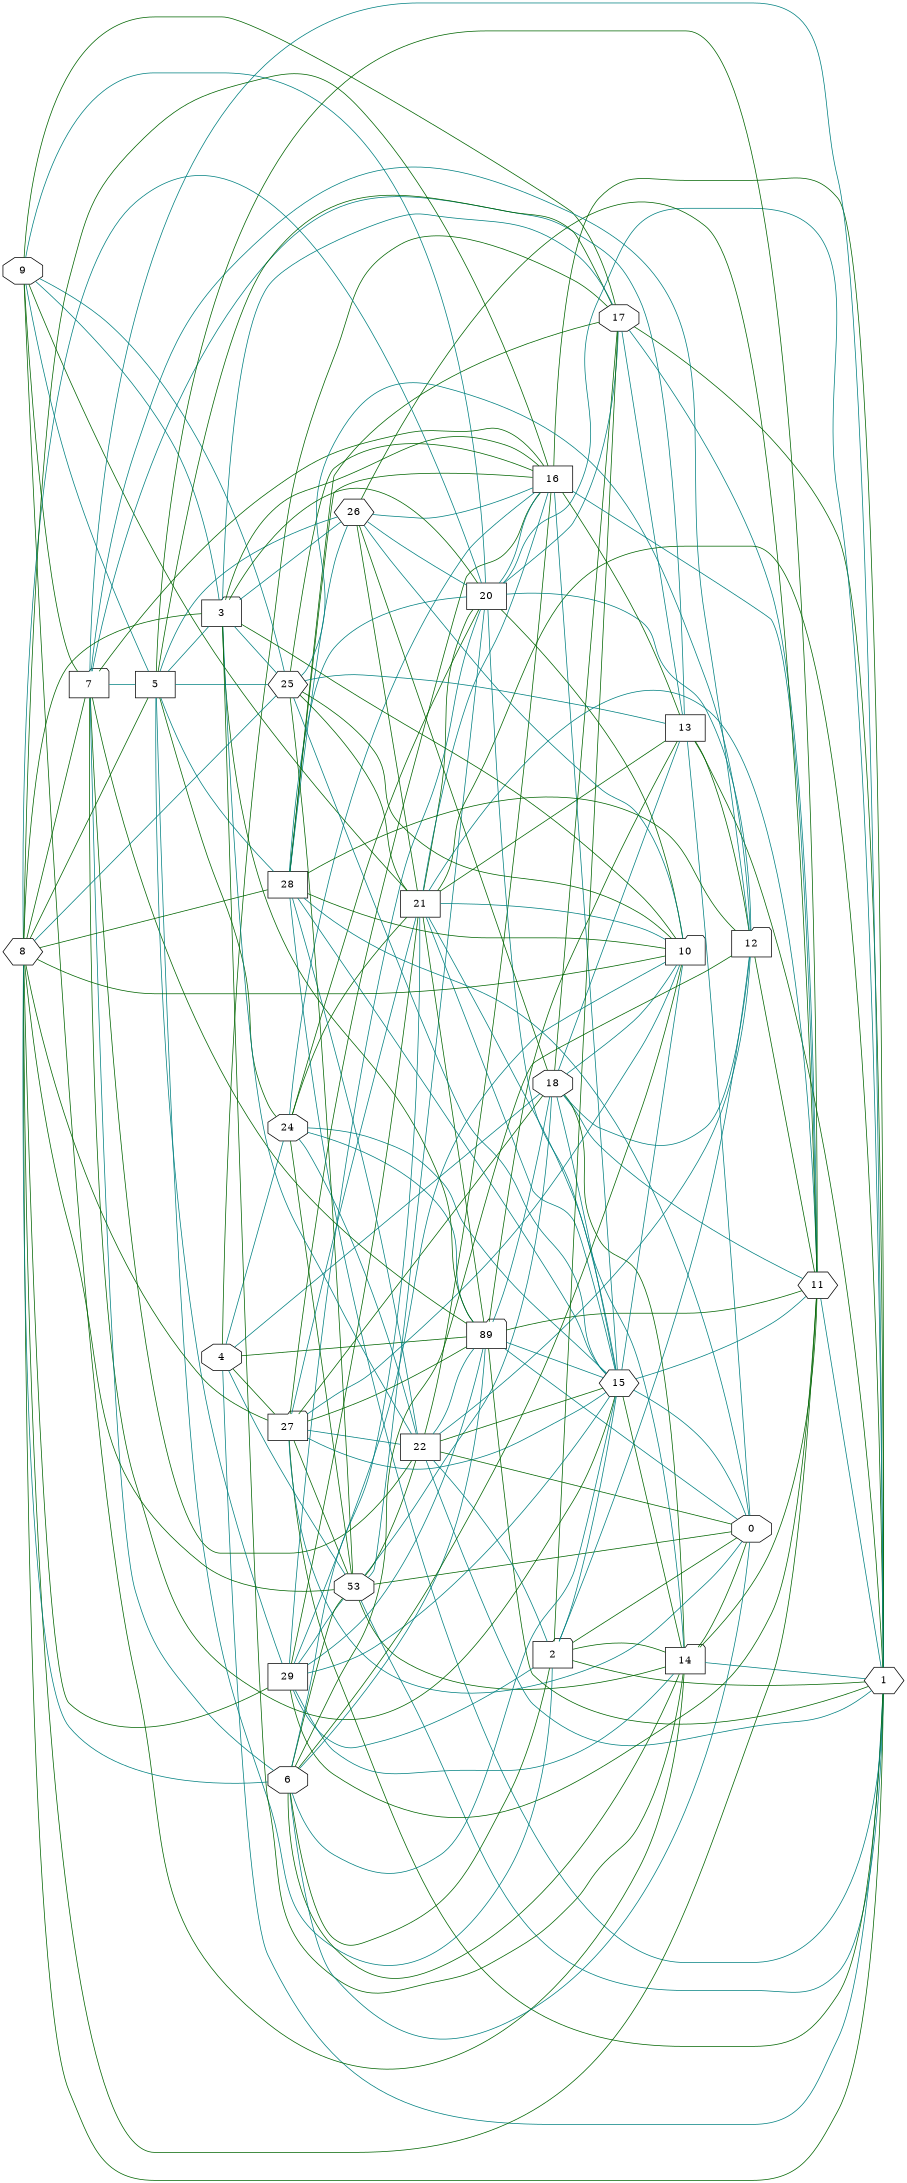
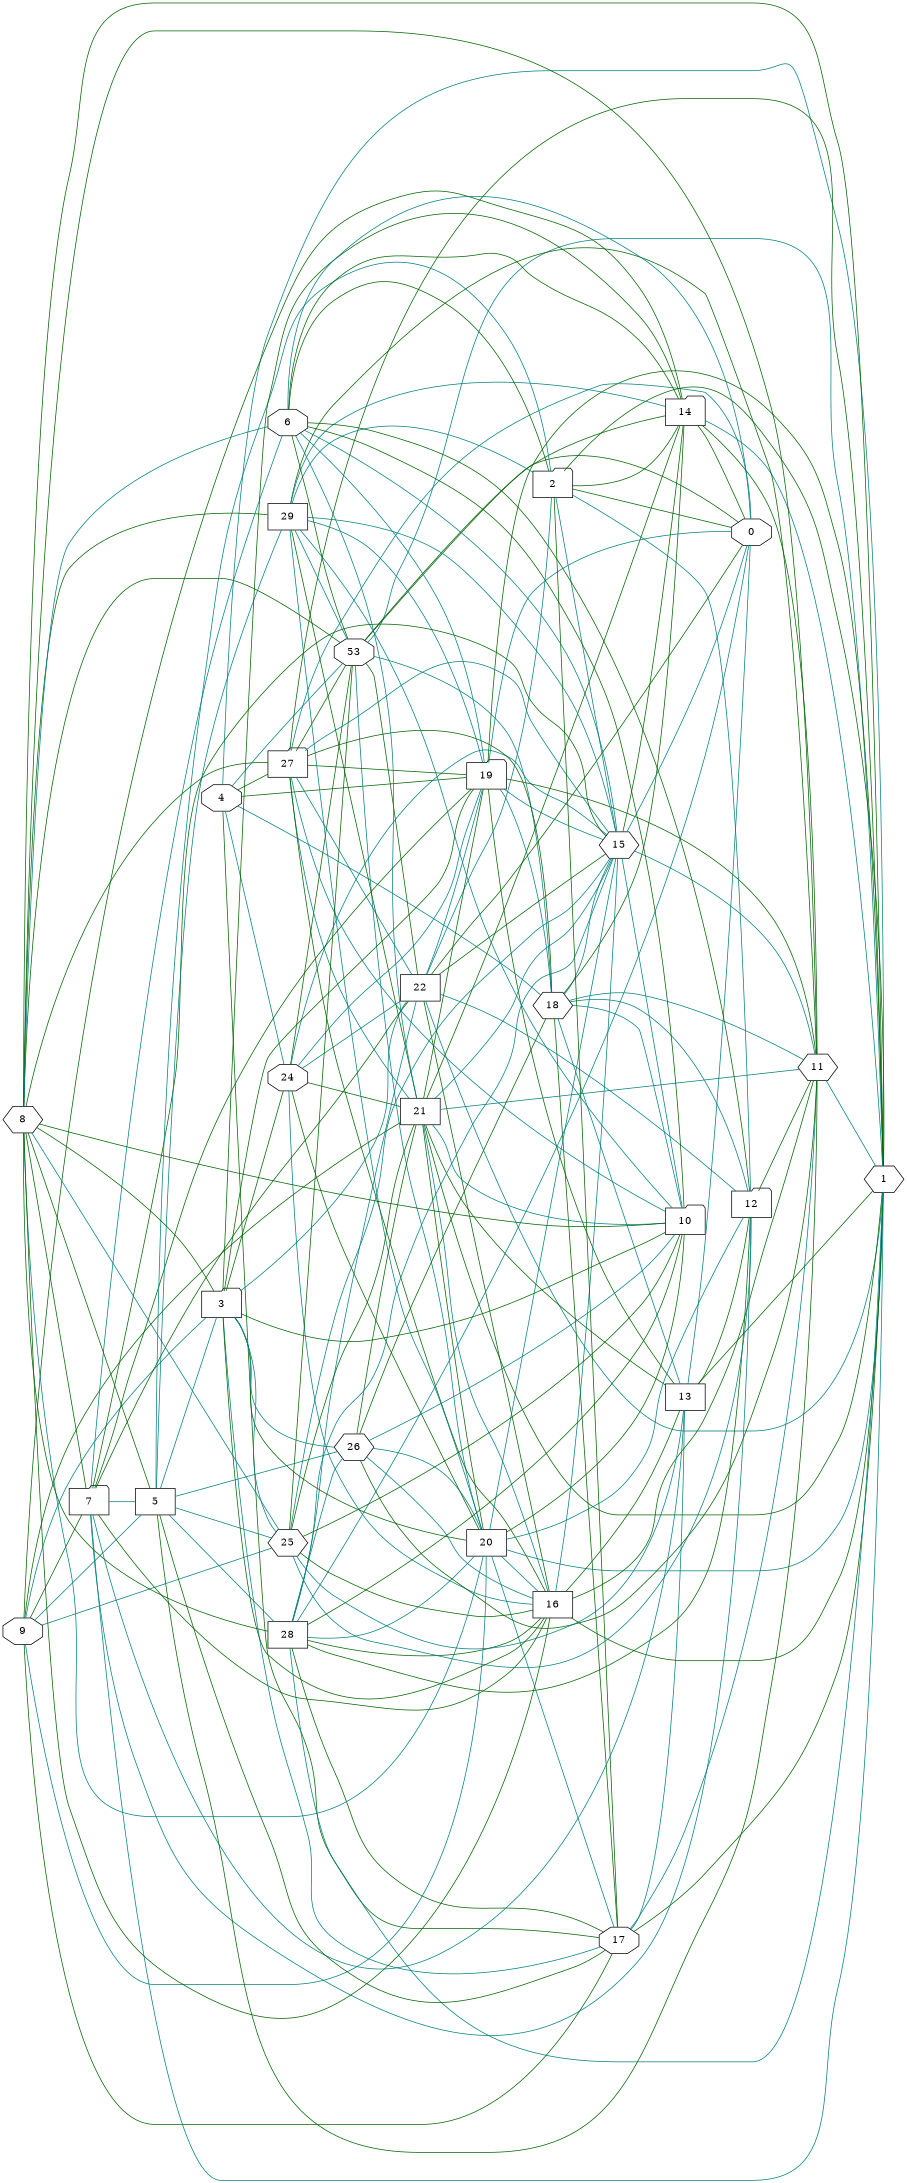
  digraph {
    rankdir=LR
    node [shape=folder]
    edge [color=teal dir=none]
    4 [shape=octagon]
    17 [shape=octagon]
    24 [shape=octagon]
-   18 [shape=octagon]
+   18 [shape=hexagon]
    n5 [label=53 shape=octagon]
    1 [shape=hexagon]
-   19 [label=89]
+   19
    27
    11 [shape=hexagon]
    13 [shape=box]
    22 [shape=box]
    21 [shape=box]
    20 [shape=box]
    16 [shape=box]
    15 [shape=hexagon]
    14
    10
    12
    0 [shape=octagon]
    2
    29 [shape=box]
    26 [shape=hexagon]
    28 [shape=box]
    9 [shape=octagon]
    7
    25 [shape=hexagon]
    5 [shape=box]
    3
    6 [shape=octagon]
    8 [shape=hexagon]
    subgraph sub_1 {
      4
      17
      24
      18
      n5
      1
      19
      27
      11
      13
      22
      21
      20
      16
      15
      14
      10
      12
      0
      2
      29
      26
      28
      9
      7
      25
      5
      3
      6
      8
    }
    4 -> 17 [color=darkgreen]
    4 -> 24
    4 -> 18
    4 -> n5
    4 -> 1
    4 -> 19 [color=darkgreen]
    4 -> 27 [color=darkgreen]
    17 -> 1 [color=darkgreen]
    17 -> 11
    17 -> 13
    24 -> n5 [color=darkgreen]
    24 -> 19
    24 -> 22
    24 -> 21 [color=darkgreen]
    24 -> 20 [color=darkgreen]
    24 -> 16
    24 -> 15
    18 -> 17 [color=darkgreen]
    18 -> 11
    18 -> 13
    18 -> 15
    18 -> 14 [color=darkgreen]
    18 -> 10
    18 -> 12
    n5 -> 18
    n5 -> 1
    n5 -> 22 [color=darkgreen]
    n5 -> 20
    n5 -> 14 [color=darkgreen]
    n5 -> 0 [color=darkgreen]
    19 -> 18
    19 -> 1 [color=darkgreen]
    19 -> 11 [color=darkgreen]
    19 -> 13 [color=darkgreen]
    19 -> 15
    19 -> 0
    27 -> 18 [color=darkgreen]
    27 -> n5 [color=darkgreen]
    27 -> 1 [color=darkgreen]
    27 -> 19 [color=darkgreen]
    27 -> 22
    27 -> 21
    27 -> 16 [color=darkgreen]
    27 -> 15
    27 -> 10
    27 -> 0
    11 -> 1
    13 -> 1 [color=darkgreen]
    13 -> 12 [color=darkgreen]
    13 -> 0
    22 -> 1
    22 -> 19
    22 -> 16 [color=darkgreen]
    22 -> 15 [color=darkgreen]
    22 -> 12
    22 -> 0 [color=darkgreen]
    22 -> 2
    21 -> 1 [color=darkgreen]
    21 -> 19 [color=darkgreen]
    21 -> 11
    21 -> 13 [color=darkgreen]
    21 -> 20 [color=darkgreen]
    21 -> 16
    21 -> 15
-   21 -> 14
+   21 -> 14 [color=darkgreen]
    21 -> 10
    20 -> 17
    20 -> 1
    20 -> 16
    20 -> 15
    20 -> 10 [color=darkgreen]
    20 -> 12
    16 -> 1 [color=darkgreen]
-   16 -> 11
+   16 -> 11 [color=darkgreen]
    16 -> 13 [color=darkgreen]
    16 -> 15
    15 -> 11
    15 -> 14 [color=darkgreen]
    15 -> 10
    15 -> 0
    14 -> 1
    14 -> 11 [color=darkgreen]
    14 -> 0 [color=darkgreen]
    12 -> 11 [color=darkgreen]
    2 -> 17 [color=darkgreen]
    2 -> 1 [color=darkgreen]
    2 -> 15
    2 -> 14 [color=darkgreen]
    2 -> 12
    2 -> 0 [color=darkgreen]
    29 -> n5
    29 -> 19
    29 -> 11 [color=darkgreen]
    29 -> 21 [color=darkgreen]
    29 -> 20
    29 -> 15
    29 -> 14
    29 -> 10
    29 -> 2
    26 -> 18 [color=darkgreen]
    26 -> 11 [color=darkgreen]
    26 -> 21 [color=darkgreen]
    26 -> 20
    26 -> 16
    26 -> 10
    28 -> 17 [color=darkgreen]
    28 -> 1
    28 -> 22
    28 -> 20
    28 -> 16 [color=darkgreen]
    28 -> 15
    28 -> 10 [color=darkgreen]
    28 -> 12 [color=darkgreen]
    28 -> 0
    28 -> 26
    9 -> 17 [color=darkgreen]
    9 -> 21 [color=darkgreen]
    9 -> 20
    9 -> 14 [color=darkgreen]
    9 -> 7 [color=darkgreen]
    9 -> 25
    9 -> 5
    9 -> 3
    7 -> 1
    7 -> 19 [color=darkgreen]
    7 -> 13
    7 -> 22 [color=darkgreen]
    7 -> 16 [color=darkgreen]
    7 -> 15 [color=darkgreen]
    7 -> 12
    7 -> 5
    7 -> 6
    25 -> n5 [color=darkgreen]
    25 -> 13
    25 -> 21 [color=darkgreen]
    25 -> 16 [color=darkgreen]
    25 -> 15
    25 -> 10 [color=darkgreen]
    25 -> 12
    5 -> 17 [color=darkgreen]
    5 -> 11 [color=darkgreen]
    5 -> 2
    5 -> 29
    5 -> 26
    5 -> 28
    5 -> 25
    5 -> 3
    3 -> 17
-   5 -> 24 [color=darkgreen]
+   3 -> 24 [color=darkgreen]
    3 -> 19 [color=darkgreen]
    3 -> 22
    3 -> 20 [color=darkgreen]
    3 -> 16 [color=darkgreen]
    3 -> 14 [color=darkgreen]
    3 -> 10 [color=darkgreen]
    3 -> 26
    3 -> 25
    6 -> n5 [color=darkgreen]
    6 -> 19
    6 -> 21
    6 -> 15
    6 -> 14 [color=darkgreen]
    6 -> 10 [color=darkgreen]
    6 -> 12 [color=darkgreen]
    6 -> 0
    6 -> 2 [color=darkgreen]
    8 -> n5 [color=darkgreen]
    8 -> 1 [color=darkgreen]
    8 -> 27 [color=darkgreen]
    8 -> 11 [color=darkgreen]
    8 -> 20
    8 -> 16 [color=darkgreen]
    8 -> 10 [color=darkgreen]
    8 -> 29 [color=darkgreen]
    8 -> 28 [color=darkgreen]
    8 -> 7 [color=darkgreen]
    8 -> 25
    8 -> 5 [color=darkgreen]
    8 -> 3 [color=darkgreen]
    8 -> 6
  }
